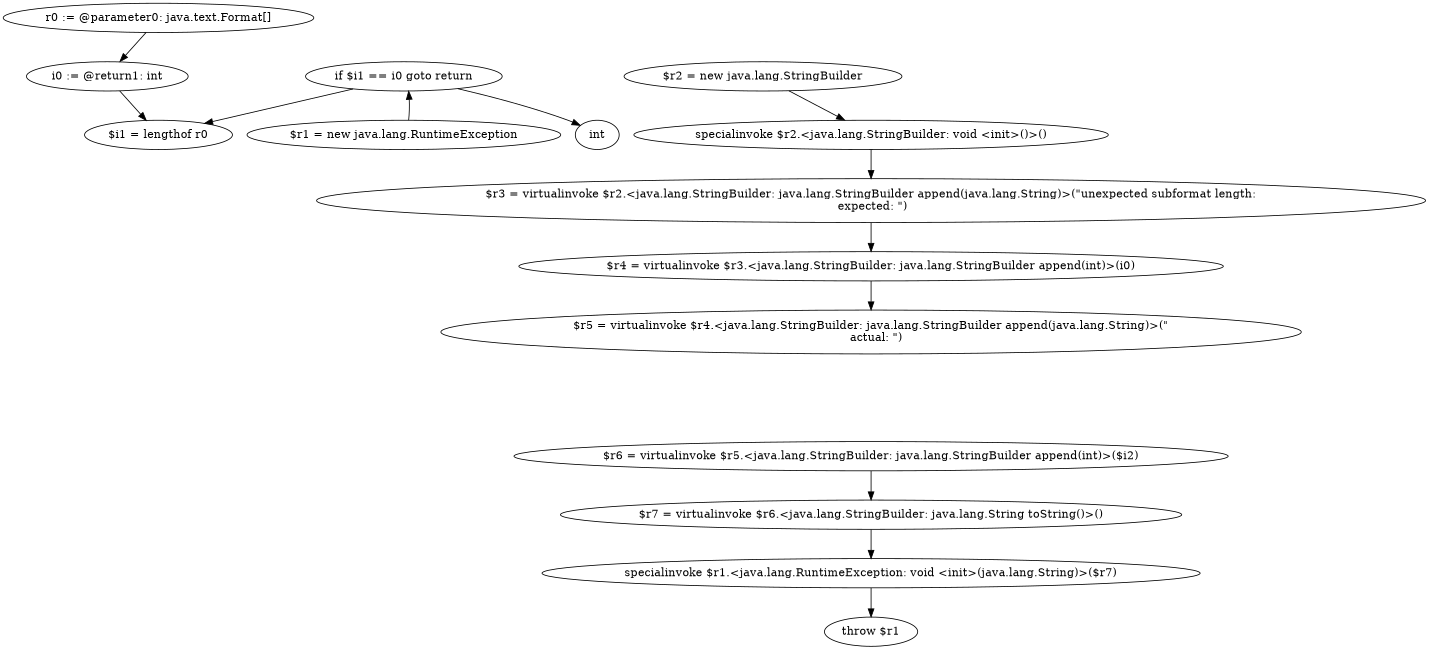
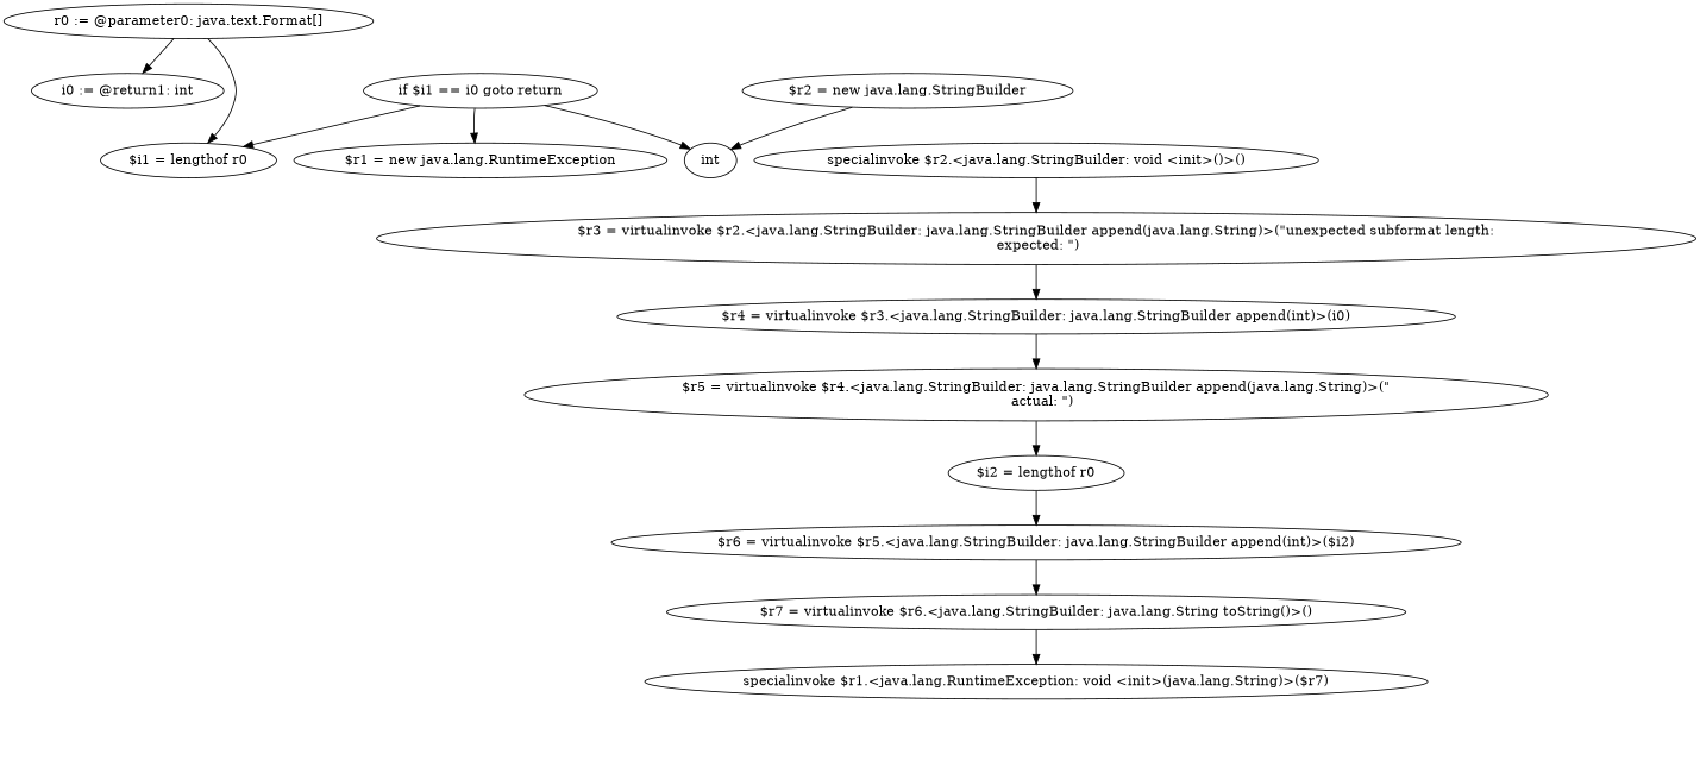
  digraph {
    n1 [label="i0 := @return1: int"]
    "r0 := @parameter0: java.text.Format[]"
    "$i1 = lengthof r0"
    "if $i1 == i0 goto return"
    "$r1 = new java.lang.RuntimeException"
    n6 [label=int]
    "$r2 = new java.lang.StringBuilder"
    "specialinvoke $r2.<java.lang.StringBuilder: void <init>()>()"
    "$r3 = virtualinvoke $r2.<java.lang.StringBuilder: java.lang.StringBuilder append(java.lang.String)>(\"unexpected subformat length:\n expected: \")"
    "$r4 = virtualinvoke $r3.<java.lang.StringBuilder: java.lang.StringBuilder append(int)>(i0)"
    "$r5 = virtualinvoke $r4.<java.lang.StringBuilder: java.lang.StringBuilder append(java.lang.String)>(\"\n   actual: \")"
+   "$i2 = lengthof r0"
    "$r6 = virtualinvoke $r5.<java.lang.StringBuilder: java.lang.StringBuilder append(int)>($i2)"
    "$r7 = virtualinvoke $r6.<java.lang.StringBuilder: java.lang.String toString()>()"
    "specialinvoke $r1.<java.lang.RuntimeException: void <init>(java.lang.String)>($r7)"
-   "throw $r1"
-   n1 -> "$i1 = lengthof r0"
+   "r0 := @parameter0: java.text.Format[]" -> "$i1 = lengthof r0"
    "r0 := @parameter0: java.text.Format[]" -> n1
    "if $i1 == i0 goto return" -> "$i1 = lengthof r0"
-   "$r1 = new java.lang.RuntimeException" -> "if $i1 == i0 goto return"
+   "if $i1 == i0 goto return" -> "$r1 = new java.lang.RuntimeException"
    "if $i1 == i0 goto return" -> n6
-   "$r2 = new java.lang.StringBuilder" -> "specialinvoke $r2.<java.lang.StringBuilder: void <init>()>()"
+   "$r2 = new java.lang.StringBuilder" -> n6
    "specialinvoke $r2.<java.lang.StringBuilder: void <init>()>()" -> "$r3 = virtualinvoke $r2.<java.lang.StringBuilder: java.lang.StringBuilder append(java.lang.String)>(\"unexpected subformat length:\n expected: \")"
    "$r3 = virtualinvoke $r2.<java.lang.StringBuilder: java.lang.StringBuilder append(java.lang.String)>(\"unexpected subformat length:\n expected: \")" -> "$r4 = virtualinvoke $r3.<java.lang.StringBuilder: java.lang.StringBuilder append(int)>(i0)"
    "$r4 = virtualinvoke $r3.<java.lang.StringBuilder: java.lang.StringBuilder append(int)>(i0)" -> "$r5 = virtualinvoke $r4.<java.lang.StringBuilder: java.lang.StringBuilder append(java.lang.String)>(\"\n   actual: \")"
+   "$r5 = virtualinvoke $r4.<java.lang.StringBuilder: java.lang.StringBuilder append(java.lang.String)>(\"\n   actual: \")" -> "$i2 = lengthof r0"
+   "$i2 = lengthof r0" -> "$r6 = virtualinvoke $r5.<java.lang.StringBuilder: java.lang.StringBuilder append(int)>($i2)"
    "$r6 = virtualinvoke $r5.<java.lang.StringBuilder: java.lang.StringBuilder append(int)>($i2)" -> "$r7 = virtualinvoke $r6.<java.lang.StringBuilder: java.lang.String toString()>()"
    "$r7 = virtualinvoke $r6.<java.lang.StringBuilder: java.lang.String toString()>()" -> "specialinvoke $r1.<java.lang.RuntimeException: void <init>(java.lang.String)>($r7)"
-   "specialinvoke $r1.<java.lang.RuntimeException: void <init>(java.lang.String)>($r7)" -> "throw $r1"
  }
